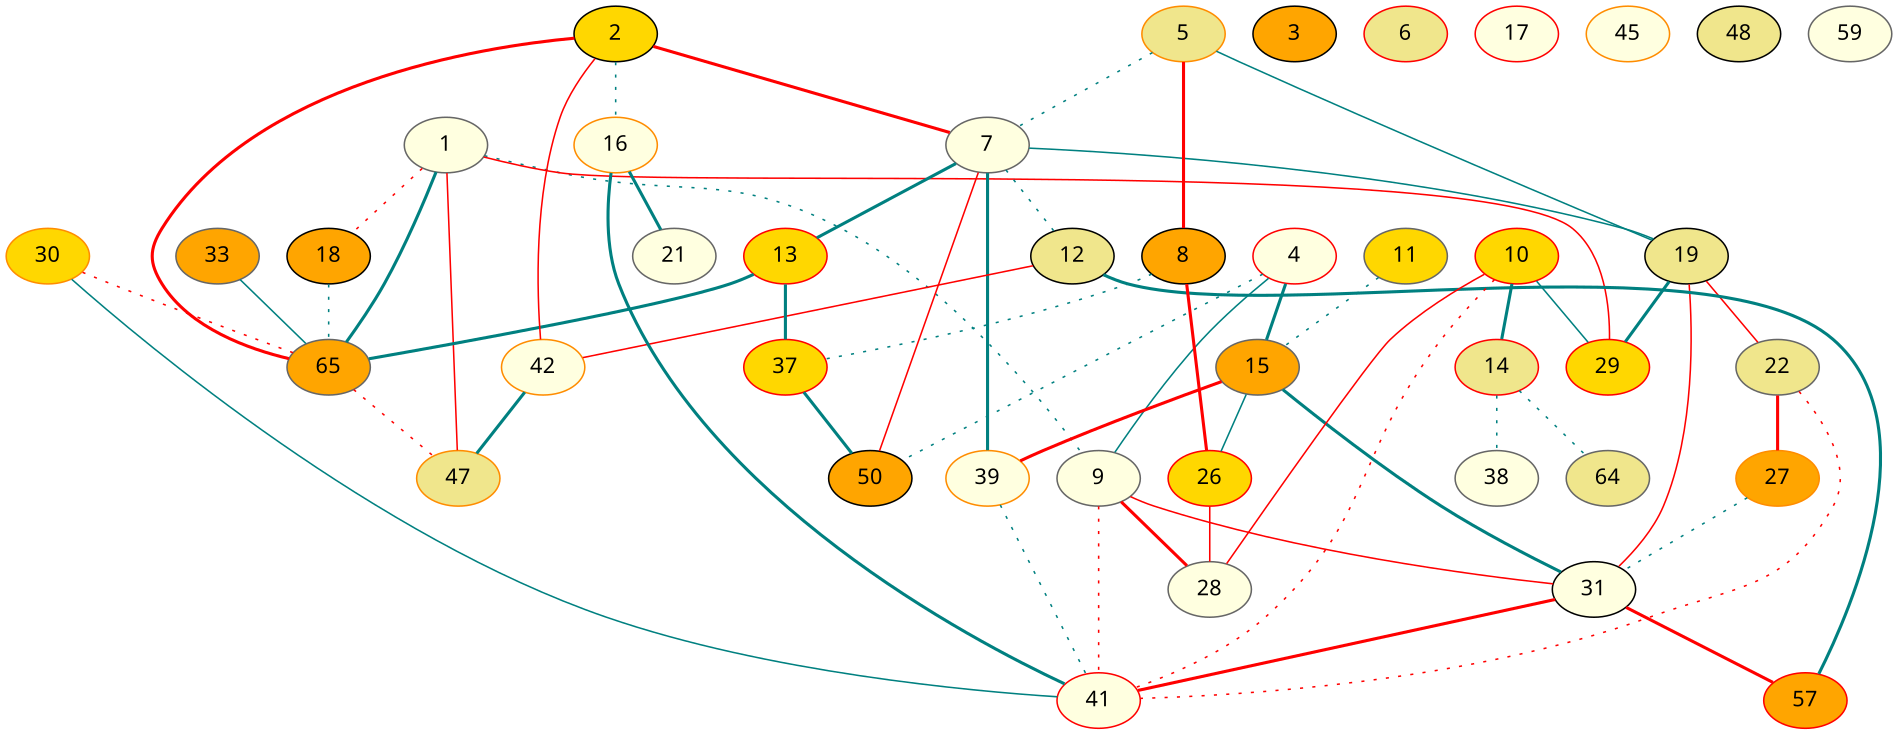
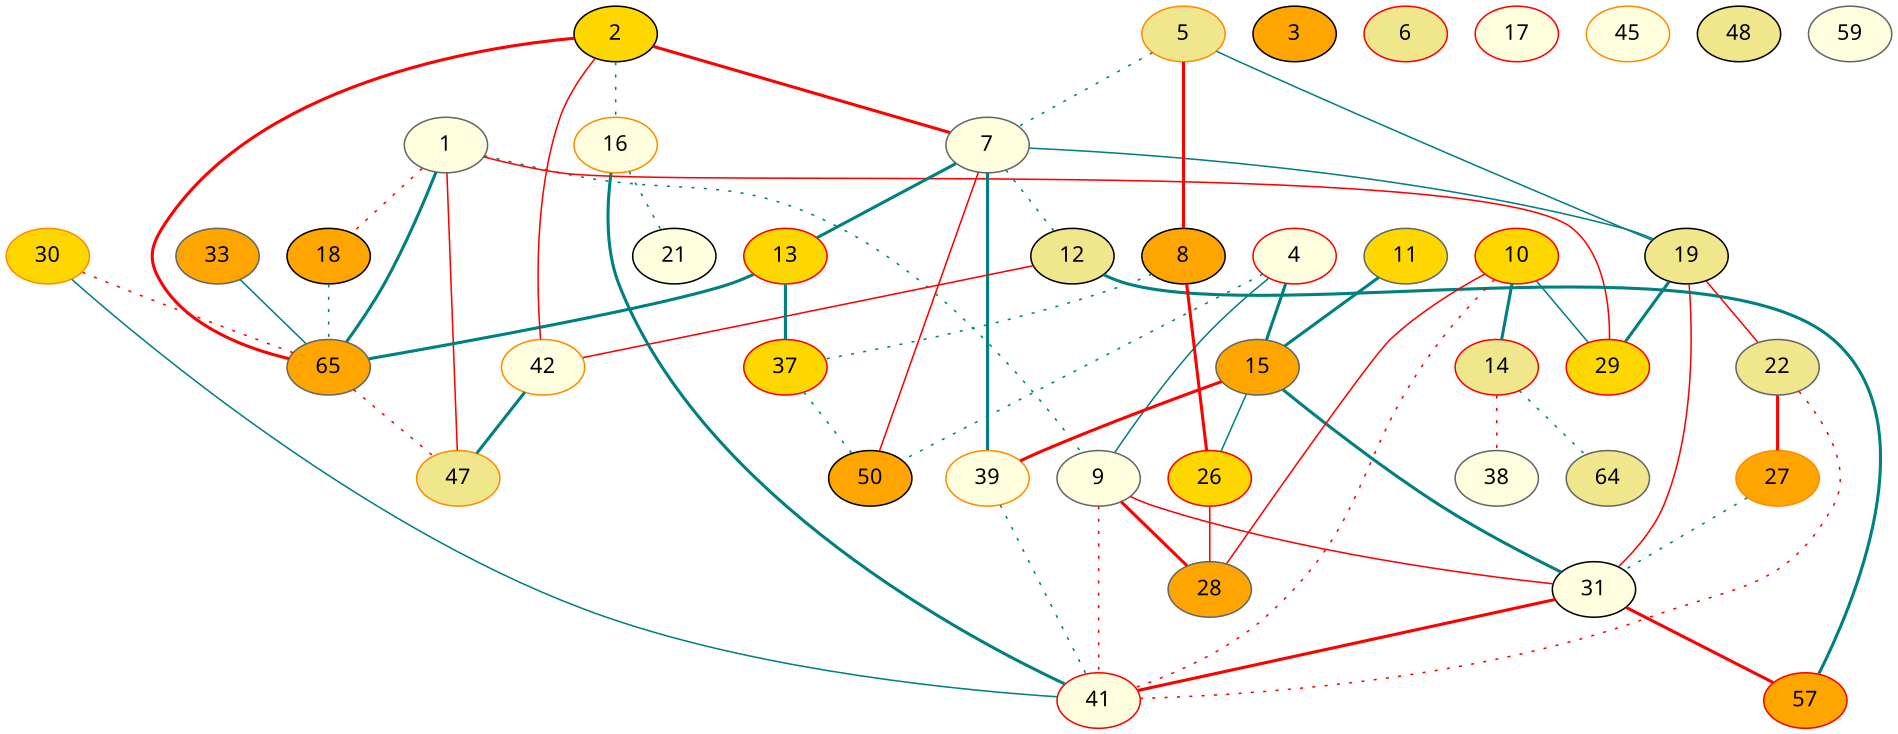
  graph {
    fontname="Noto Sans"
    node [color=gray40 fillcolor=lightyellow fontname="Noto Sans" style=filled]
    edge [color=teal fontname="Noto Sans" style=bold]
    1 [super="+23"]
    9 [super="+40"]
    18 [color=black fillcolor=orange]
    29 [color=red fillcolor=gold]
    n5 [fillcolor=orange label=65 super="+58"]
    47 [color=darkorange fillcolor=khaki]
-   28
+   28 [fillcolor=orange]
    31 [color=black super="+32"]
    41 [color=red super="+62"]
    7 [super="+51+24"]
    50 [color=black fillcolor=orange super="+55"]
    19 [color=black fillcolor=khaki]
    12 [color=black fillcolor=khaki super="+52"]
    13 [color=red fillcolor=gold super="+20+43"]
    39 [color=darkorange super="+46+61"]
    2 [color=black fillcolor=gold]
    16 [color=darkorange super="+66"]
    42 [color=darkorange]
-   21
+   21 [color=black]
    3 [color=black fillcolor=orange]
    4 [color=red super="+56"]
    15 [fillcolor=orange]
    26 [color=red fillcolor=gold super="+34"]
    5 [color=darkorange fillcolor=khaki super="+49"]
    8 [color=black fillcolor=orange]
    37 [color=red fillcolor=gold]
    22 [fillcolor=khaki]
    6 [color=red fillcolor=khaki]
    57 [color=red fillcolor=orange super="+68"]
    10 [color=red fillcolor=gold super="+25"]
    14 [color=red fillcolor=khaki]
    n32 [label=38]
    64 [fillcolor=khaki]
    11 [fillcolor=gold]
    17 [color=red]
    27 [color=darkorange fillcolor=orange super="+38+53"]
    30 [color=darkorange fillcolor=gold]
    33 [fillcolor=orange]
    45 [color=darkorange]
    48 [color=black fillcolor=khaki super="+65"]
    59
    1 -- 9 [style=dotted]
    1 -- 18 [color=red style=dotted]
    1 -- 29 [color=red style=solid]
    1 -- n5
    1 -- 47 [color=red style=solid]
    9 -- 28 [color=red]
    9 -- 31 [color=red style=solid]
    9 -- 41 [color=red style=dotted]
    18 -- n5 [style=dotted]
    n5 -- 47 [color=red style=dotted]
    31 -- 41 [color=red]
    31 -- 57 [color=red]
    7 -- 50 [color=red style=solid]
    7 -- 19 [style=solid]
    7 -- 12 [style=dotted]
    7 -- 13
    7 -- 39
    19 -- 29
    19 -- 31 [color=red style=solid]
    19 -- 22 [color=red style=solid]
    12 -- 42 [color=red style=solid]
    12 -- 57
    13 -- n5
    13 -- 37
    39 -- 41 [style=dotted]
    2 -- n5 [color=red]
    2 -- 7 [color=red]
    2 -- 16 [style=dotted weight=2]
    2 -- 42 [color=red style=solid]
    16 -- 41
-   16 -- 21
+   16 -- 21 [style=dotted]
    42 -- 47
    4 -- 9 [style=solid]
    4 -- 50 [style=dotted]
    4 -- 15
    15 -- 31
    15 -- 39 [color=red]
    15 -- 26 [style=solid]
    26 -- 28 [color=red style=solid]
    5 -- 7 [style=dotted]
    5 -- 19 [style=solid]
    5 -- 8 [color=red]
    8 -- 26 [color=red]
    8 -- 37 [style=dotted]
-   37 -- 50
+   37 -- 50 [style=dotted]
    22 -- 41 [color=red style=dotted]
    22 -- 27 [color=red]
    10 -- 29 [style=solid]
    10 -- 28 [color=red style=solid]
    10 -- 41 [color=red style=dotted]
    10 -- 14
-   14 -- n32 [style=dotted]
+   14 -- n32 [color=red style=dotted]
    14 -- 64 [style=dotted]
-   11 -- 15 [style=dotted]
+   11 -- 15
    27 -- 31 [style=dotted]
    30 -- n5 [color=red style=dotted]
    30 -- 41 [style=solid]
    33 -- n5 [style=solid]
  }
